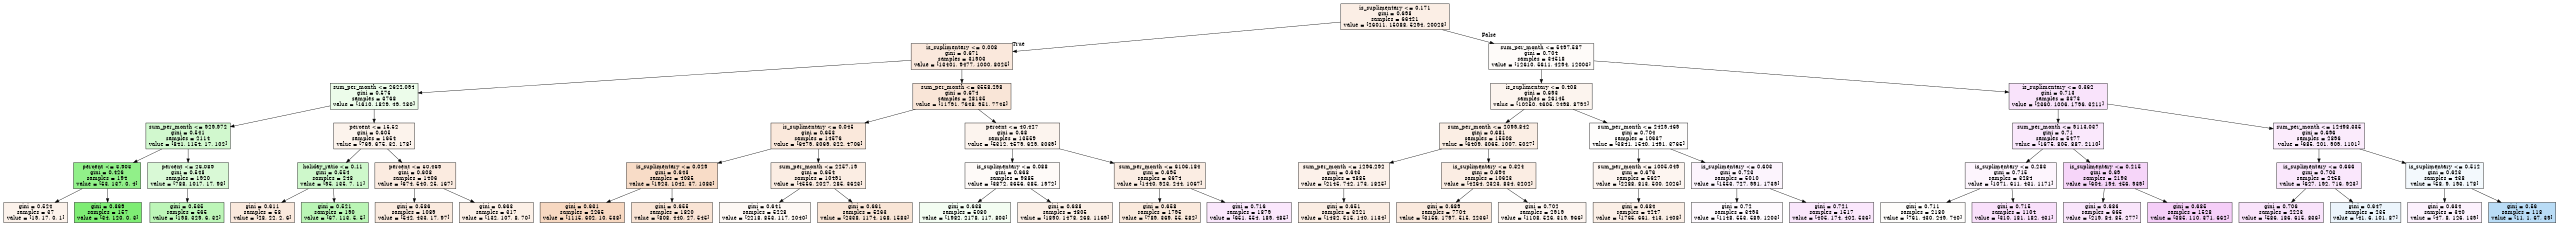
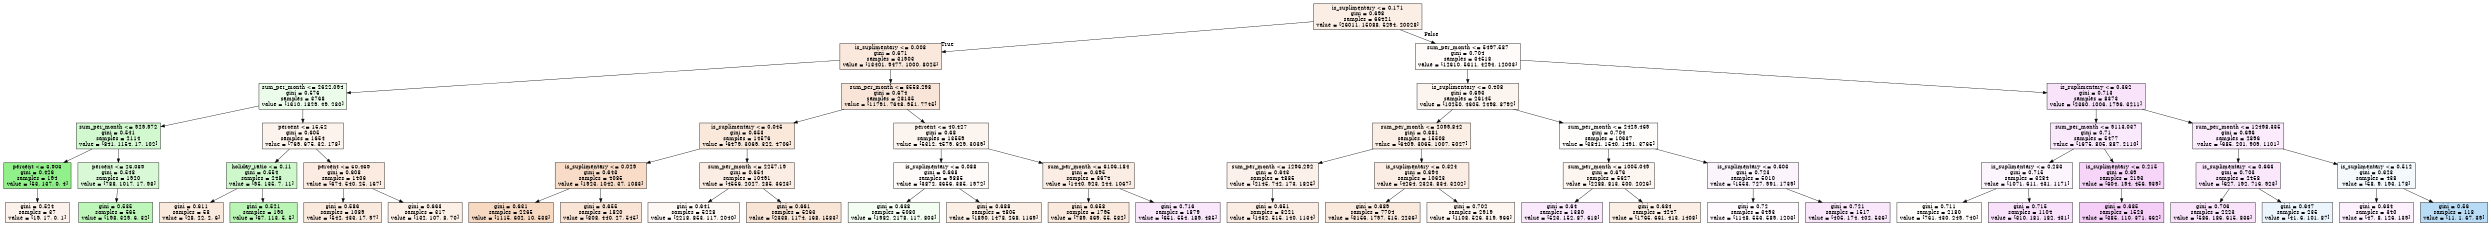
  digraph {
    node [color=black fillcolor="#e5813924" shape=box style=filled]
    n1 [fillcolor="#e5813921" label="is_suplimentary <= 0.171\ngini = 0.698\nsamples = 66421\nvalue = [26011, 15088, 5294, 20028]"]
    n2 [fillcolor="#e581392d" label="is_suplimentary <= 0.008\ngini = 0.671\nsamples = 31903\nvalue = [13401, 9477, 1000, 8025]"]
    n3 [fillcolor="#e5813907" label="sum_per_month <= 5497.587\ngini = 0.704\nsamples = 34518\nvalue = [12610, 5611, 4294, 12003]"]
    n4 [fillcolor="#47e5391a" label="sum_per_month <= 2622.094\ngini = 0.576\nsamples = 3768\nvalue = [1610, 1829, 49, 280]"]
    n5 [fillcolor="#e5813933" label="sum_per_month <= 3558.298\ngini = 0.674\nsamples = 28135\nvalue = [11791, 7648, 951, 7745]"]
    n6 [fillcolor="#e5813915" label="is_suplimentary <= 0.408\ngini = 0.693\nsamples = 26145\nvalue = [10250, 4605, 2498, 8792]"]
    n7 [fillcolor="#d739e524" label="is_suplimentary <= 0.362\ngini = 0.713\nsamples = 8373\nvalue = [2360, 1006, 1796, 3211]"]
    n8 [fillcolor="#47e5393f" label="sum_per_month <= 929.972\ngini = 0.541\nsamples = 2114\nvalue = [841, 1154, 17, 102]"]
    n9 [fillcolor="#e5813918" label="percent <= 15.52\ngini = 0.605\nsamples = 1654\nvalue = [769, 675, 32, 178]"]
    n10 [fillcolor="#e581392e" label="is_suplimentary <= 0.045\ngini = 0.653\nsamples = 14576\nvalue = [6479, 3069, 322, 4706]"]
    n11 [fillcolor="#e5813915" label="percent <= 40.427\ngini = 0.68\nsamples = 13559\nvalue = [5312, 4579, 629, 3039]"]
    n12 [fillcolor="#47e53998" label="percent <= 3.903\ngini = 0.426\nsamples = 194\nvalue = [53, 137, 0, 4]"]
    n13 [fillcolor="#47e53934" label="percent <= 26.089\ngini = 0.548\nsamples = 1920\nvalue = [788, 1017, 17, 98]"]
    n14 [fillcolor="#47e53943" label="holiday_ratio <= 0.11\ngini = 0.554\nsamples = 248\nvalue = [95, 135, 7, 11]"]
    n15 [fillcolor="#e5813927" label="percent <= 50.469\ngini = 0.608\nsamples = 1406\nvalue = [674, 540, 25, 167]"]
    n16 [fillcolor="#e5813919" label="gini = 0.524\nsamples = 37\nvalue = [19, 17, 0, 1]"]
-   n17 [fillcolor="#47e539b2" label="gini = 0.369\nsamples = 157\nvalue = [34, 120, 0, 3]"]
    n18 [fillcolor="#47e5395b" label="gini = 0.535\nsamples = 565\nvalue = [198, 329, 6, 32]"]
    n19 [fillcolor="#e581392b" label="gini = 0.611\nsamples = 58\nvalue = [28, 22, 2, 6]"]
    n20 [fillcolor="#47e5395f" label="gini = 0.521\nsamples = 190\nvalue = [67, 113, 5, 5]"]
    n21 [fillcolor="#e581392a" label="gini = 0.586\nsamples = 1089\nvalue = [542, 433, 17, 97]"]
    n22 [fillcolor="#e581391e" label="gini = 0.663\nsamples = 317\nvalue = [132, 107, 8, 70]"]
    n23 [fillcolor="#e5813947" label="is_suplimentary <= 0.029\ngini = 0.643\nsamples = 4085\nvalue = [1923, 1042, 37, 1083]"]
    n24 [fillcolor="#e5813923" label="sum_per_month <= 2257.19\ngini = 0.654\nsamples = 10491\nvalue = [4556, 2027, 285, 3623]"]
    n25 [fillcolor="#e5813909" label="is_suplimentary <= 0.088\ngini = 0.668\nsamples = 9885\nvalue = [3872, 3656, 385, 1972]"]
    n26 [label="sum_per_month <= 6106.184\ngini = 0.695\nsamples = 3674\nvalue = [1440, 923, 244, 1067]"]
    n27 [fillcolor="#e581394f" label="gini = 0.631\nsamples = 2265\nvalue = [1115, 602, 10, 538]"]
    n28 [fillcolor="#e5813935" label="gini = 0.655\nsamples = 1820\nvalue = [808, 440, 27, 545]"]
    n29 [fillcolor="#e581390e" label="gini = 0.641\nsamples = 5228\nvalue = [2218, 853, 117, 2040]"]
    n30 [fillcolor="#e5813934" label="gini = 0.661\nsamples = 5263\nvalue = [2338, 1174, 168, 1583]"]
    n31 [fillcolor="#47e53910" label="gini = 0.638\nsamples = 5080\nvalue = [1982, 2178, 117, 803]"]
    n32 [fillcolor="#e5813920" label="gini = 0.688\nsamples = 4805\nvalue = [1890, 1478, 268, 1169]"]
    n33 [fillcolor="#e581392c" label="gini = 0.658\nsamples = 1795\nvalue = [789, 369, 55, 582]"]
    n34 [fillcolor="#d739e51e" label="gini = 0.716\nsamples = 1879\nvalue = [651, 554, 189, 485]"]
    n35 [fillcolor="#e5813922" label="sum_per_month <= 2099.842\ngini = 0.681\nsamples = 15508\nvalue = [6409, 3065, 1007, 5027]"]
    n36 [fillcolor="#e5813903" label="sum_per_month <= 2429.469\ngini = 0.704\nsamples = 10637\nvalue = [3841, 1540, 1491, 3765]"]
    n37 [fillcolor="#d739e51d" label="sum_per_month <= 9113.037\ngini = 0.71\nsamples = 5477\nvalue = [1675, 805, 887, 2110]"]
    n38 [fillcolor="#d739e519" label="sum_per_month <= 12498.335\ngini = 0.696\nsamples = 2896\nvalue = [685, 201, 909, 1101]"]
    n39 [fillcolor="#e581391b" label="sum_per_month <= 1296.292\ngini = 0.643\nsamples = 4885\nvalue = [2145, 742, 173, 1825]"]
    n40 [label="is_suplimentary <= 0.324\ngini = 0.694\nsamples = 10623\nvalue = [4264, 2323, 834, 3202]"]
    n41 [fillcolor="#e5813913" label="sum_per_month <= 1005.049\ngini = 0.676\nsamples = 5627\nvalue = [2288, 813, 500, 2026]"]
    n42 [fillcolor="#d739e50e" label="is_suplimentary <= 0.603\ngini = 0.723\nsamples = 5010\nvalue = [1553, 727, 991, 1739]"]
    n43 [label="gini = 0.651\nsamples = 3221\nvalue = [1432, 515, 140, 1134]"]
    n44 [fillcolor="#e581392b" label="gini = 0.689\nsamples = 7704\nvalue = [3156, 1797, 515, 2236]"]
    n45 [fillcolor="#e5813913" label="gini = 0.702\nsamples = 2919\nvalue = [1108, 526, 319, 966]"]
+   n46 [fillcolor="#d739e51c" label="gini = 0.64\nsamples = 1380\nvalue = [523, 152, 87, 618]"]
    n47 [fillcolor="#e5813920" label="gini = 0.684\nsamples = 4247\nvalue = [1765, 661, 413, 1408]"]
    n48 [fillcolor="#d739e506" label="gini = 0.72\nsamples = 3493\nvalue = [1148, 553, 589, 1203]"]
    n49 [fillcolor="#d739e51e" label="gini = 0.721\nsamples = 1517\nvalue = [405, 174, 402, 536]"]
    n50 [fillcolor="#d739e50c" label="is_suplimentary <= 0.283\ngini = 0.715\nsamples = 3284\nvalue = [1071, 611, 431, 1171]"]
    n51 [fillcolor="#d739e536" label="is_suplimentary <= 0.215\ngini = 0.69\nsamples = 2193\nvalue = [604, 194, 456, 939]"]
    n52 [fillcolor="#d739e51e" label="is_suplimentary <= 0.666\ngini = 0.703\nsamples = 2458\nvalue = [627, 192, 716, 923]"]
    n53 [fillcolor="#399de50f" label="is_suplimentary <= 0.512\ngini = 0.623\nsamples = 438\nvalue = [58, 9, 193, 178]"]
    n54 [fillcolor="#e5813904" label="gini = 0.711\nsamples = 2180\nvalue = [761, 430, 249, 740]"]
    n55 [fillcolor="#d739e527" label="gini = 0.715\nsamples = 1104\nvalue = [310, 181, 182, 431]"]
-   n56 [fillcolor="#d739e521" label="gini = 0.686\nsamples = 665\nvalue = [219, 84, 85, 277]"]
    n57 [fillcolor="#d739e53e" label="gini = 0.685\nsamples = 1528\nvalue = [385, 110, 371, 662]"]
    n58 [fillcolor="#d739e523" label="gini = 0.706\nsamples = 2223\nvalue = [586, 186, 615, 836]"]
    n59 [fillcolor="#399de518" label="gini = 0.647\nsamples = 235\nvalue = [41, 6, 101, 87]"]
    n60 [fillcolor="#d739e511" label="gini = 0.634\nsamples = 340\nvalue = [47, 8, 126, 139]"]
    n61 [fillcolor="#399de55a" label="gini = 0.56\nsamples = 118\nvalue = [11, 1, 67, 39]"]
    n1 -> n2 [headlabel=True labelangle=45 labeldistance=2.5]
    n1 -> n3 [headlabel=False labelangle=-45 labeldistance=2.5]
    n2 -> n4
    n2 -> n5
    n3 -> n6
    n3 -> n7
    n4 -> n8
    n4 -> n9
    n5 -> n10
    n5 -> n11
    n6 -> n35
    n6 -> n36
    n7 -> n37
    n7 -> n38
    n8 -> n12
    n8 -> n13
    n9 -> n14
    n9 -> n15
    n10 -> n23
    n10 -> n24
    n11 -> n25
    n11 -> n26
    n12 -> n16
-   n12 -> n17
    n13 -> n18
    n14 -> n19
    n14 -> n20
    n15 -> n21
    n15 -> n22
    n23 -> n27
    n23 -> n28
    n24 -> n29
    n24 -> n30
    n25 -> n31
    n25 -> n32
    n26 -> n33
    n26 -> n34
    n35 -> n39
    n35 -> n40
    n36 -> n41
    n36 -> n42
    n37 -> n50
    n37 -> n51
    n38 -> n52
    n38 -> n53
    n39 -> n43
    n40 -> n44
    n40 -> n45
+   n41 -> n46
    n41 -> n47
    n42 -> n48
    n42 -> n49
    n50 -> n54
    n50 -> n55
-   n51 -> n56
    n51 -> n57
    n52 -> n58
    n52 -> n59
    n53 -> n60
    n53 -> n61
  }
